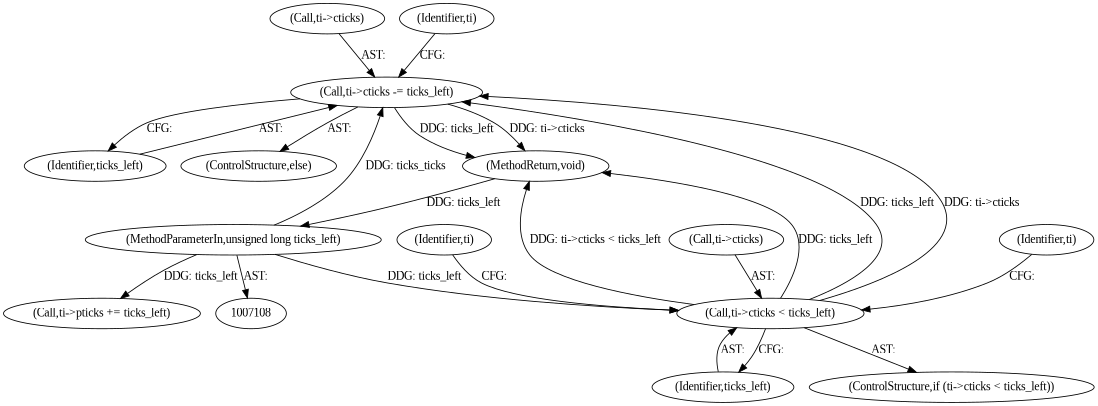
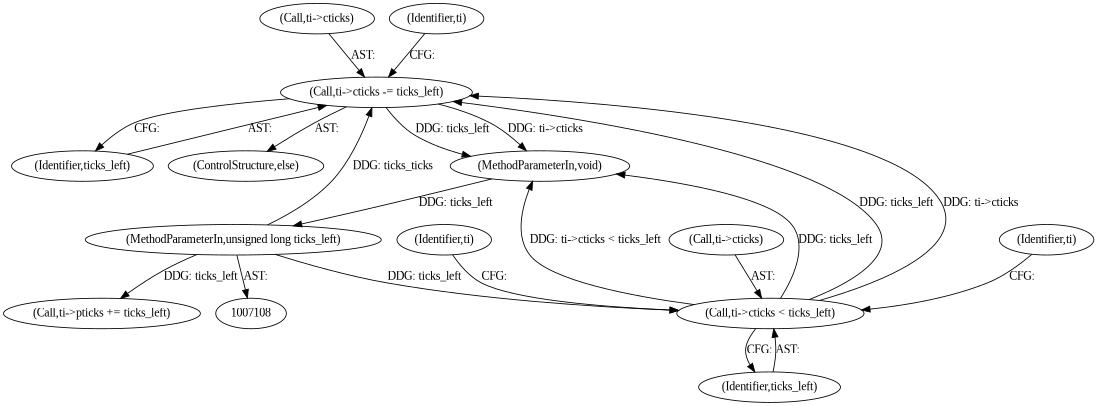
  digraph {
    fontname="Liberation Serif"
    node [fontname="Liberation Serif"]
    edge [fontname="Liberation Serif"]
    n1 [label="(Call,ti->cticks -= ticks_left)"]
    n2 [label="(Identifier,ticks_left)"]
    n3 [label="(ControlStructure,else)"]
-   n4 [label="(MethodReturn,void)"]
+   n4 [label="(MethodParameterIn,void)"]
    n5 [label="(MethodParameterIn,unsigned long ticks_left)"]
    n6 [label="(Call,ti->cticks < ticks_left)"]
    n7 [label="(Identifier,ticks_left)"]
-   n8 [label="(ControlStructure,if (ti->cticks < ticks_left))"]
    n9 [label="(Call,ti->pticks += ticks_left)"]
    n10 [label=1007108]
    n11 [label="(Call,ti->cticks)"]
    n12 [label="(Call,ti->cticks)"]
    n13 [label="(Identifier,ti)"]
    n14 [label="(Identifier,ti)"]
    n15 [label="(Identifier,ti)"]
    n1 -> n2 [label="CFG: "]
    n1 -> n3 [label="AST: "]
    n1 -> n4 [label="DDG: ticks_left"]
    n1 -> n4 [label="DDG: ti->cticks"]
    n2 -> n1 [label="AST: "]
    n4 -> n5 [label="DDG: ticks_left"]
    n5 -> n1 [label="DDG: ticks_ticks"]
    n5 -> n6 [label="DDG: ticks_left"]
    n5 -> n9 [label="DDG: ticks_left"]
    n5 -> n10 [label="AST: "]
    n6 -> n1 [label="DDG: ticks_left"]
    n6 -> n1 [label="DDG: ti->cticks"]
    n6 -> n4 [label="DDG: ti->cticks < ticks_left"]
    n6 -> n4 [label="DDG: ticks_left"]
    n6 -> n7 [label="CFG: "]
-   n6 -> n8 [label="AST: "]
    n7 -> n6 [label="AST: "]
    n11 -> n6 [label="AST: "]
    n12 -> n1 [label="AST: "]
    n13 -> n6 [label="CFG: "]
    n14 -> n6 [label="CFG: "]
    n15 -> n1 [label="CFG: "]
  }
